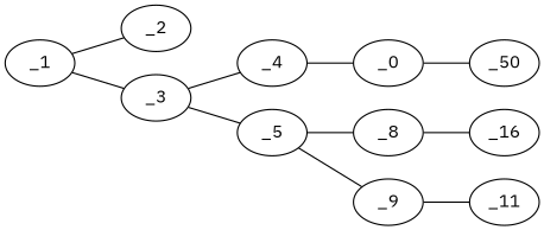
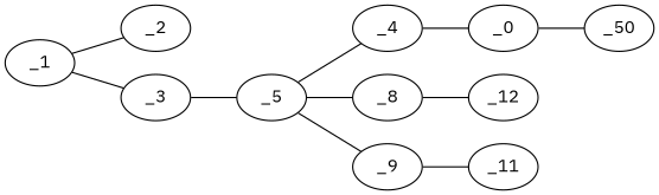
  graph {
    fontname="IBM Plex Sans"
    rankdir=LR
    node [charge=0 chem=1 fontname="IBM Plex Sans" symbol="C  " x=4.5981 y=-0.25]
    edge [fontname="IBM Plex Sans" valence=1]
    _1 [chem=4 symbol="N  " y=1.25]
    _2 [chem=2 symbol="O  " x=5.4641 y=1.75]
    _3 [y=0.25]
    _4 [x=3.7321]
    _5 [x=5.4641]
    n6 [chem=4 label=_0 symbol="N  " x=2.866 y=0.25]
    _8 [chem=4 symbol="N  " x=6.3301 y=0.25]
    _9 [x=5.4641 y=-1.25]
    n9 [chem=2 label=_50 symbol="O  " x=2]
-   _12 [chem=2 symbol="O  " x=7.1962 label=_16]
+   _12 [chem=2 symbol="O  " x=7.1962]
    _11 [y=-1.75]
    _1 -- _2
    _1 -- _3 [valence=2]
-   _3 -- _4
+   _5 -- _4
    _3 -- _5
    _4 -- n6 [valence=2]
    _5 -- _8 [valence=2]
    _5 -- _9
    n6 -- n9
    _8 -- _12
    _9 -- _11
  }
